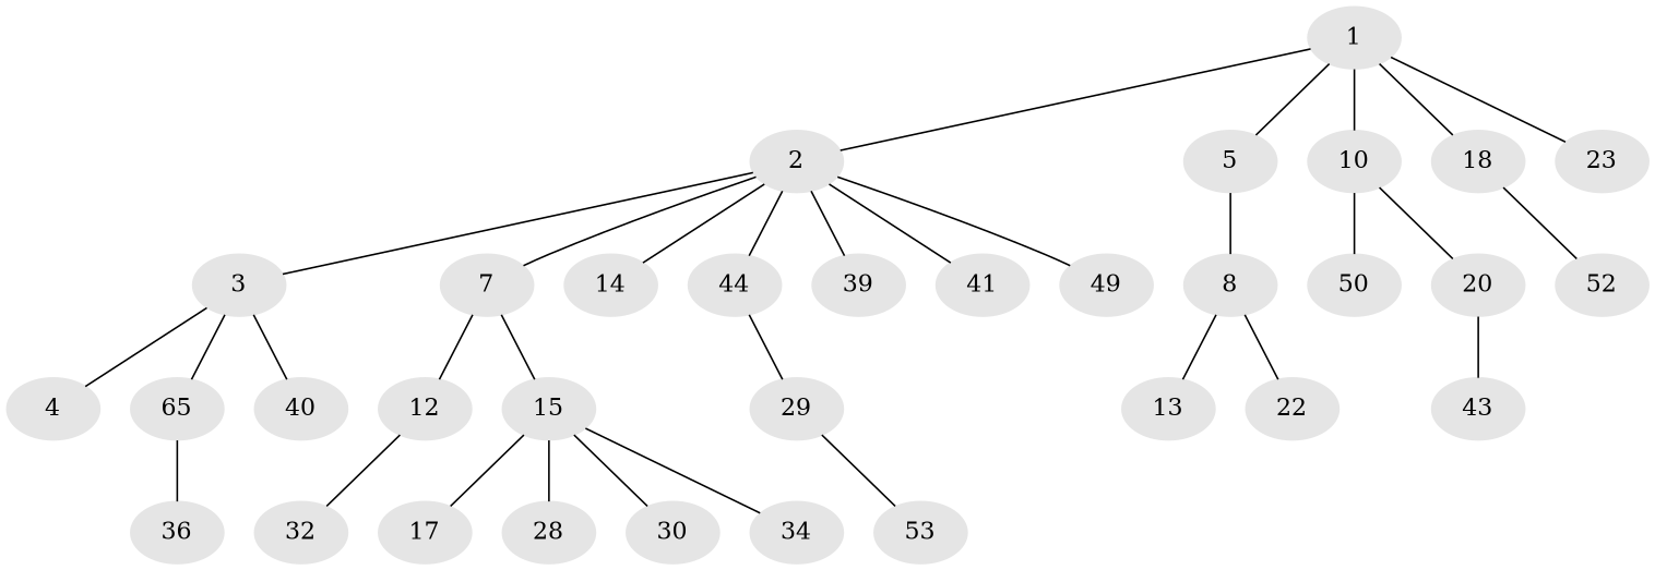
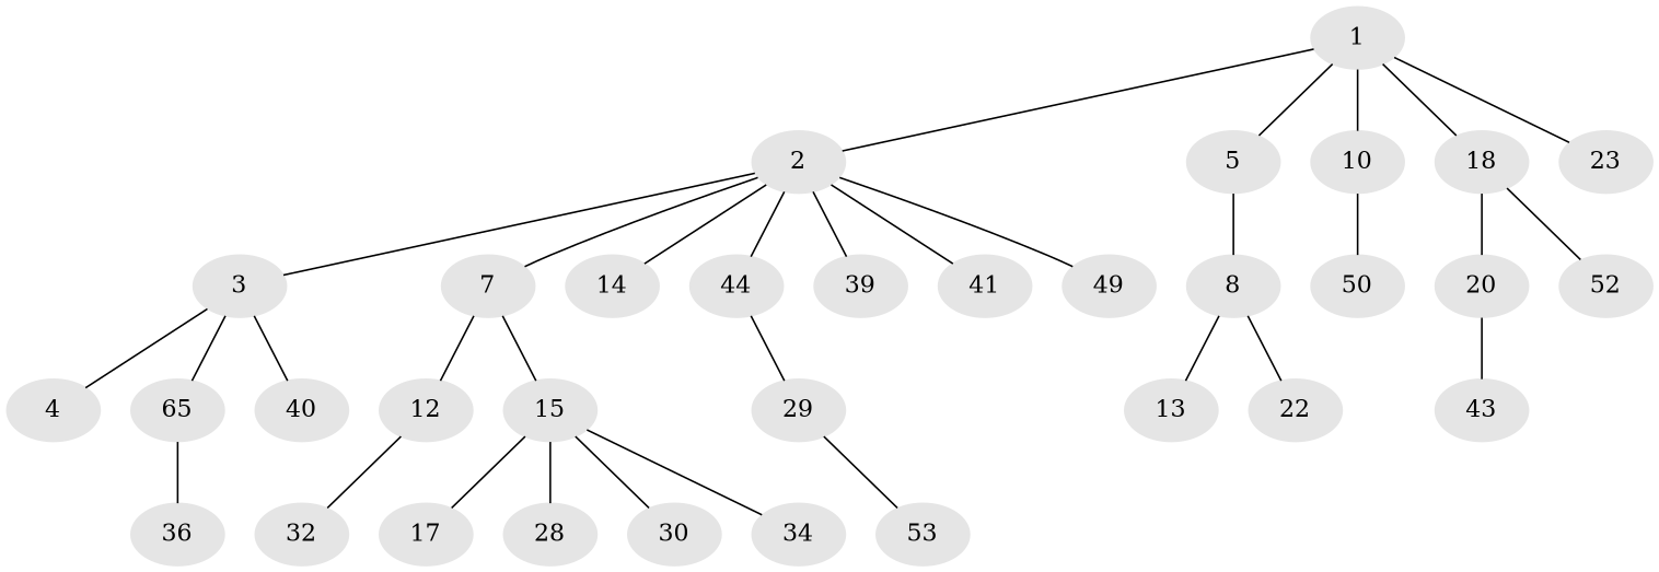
  graph {
    node [color=gray90 style=filled]
    1 [super="+37"]
    2 [super="+27"]
    5 [super="+11"]
    10 [super="+16"]
    18 [super="+21"]
    23
    3 [super="+6"]
    7 [super="+48"]
    14 [super="+42"]
    n10 [label=44 super="+47"]
    39
    41 [super="+45"]
    49
    8 [super="+38"]
    50
    20 [super="+35"]
    52
    4 [super="+9"]
    n19 [label=65 super="+26"]
    40
    12 [super="+31"]
    15 [super="+19"]
    29 [super="+33"]
    36
    13 [super="+51"]
    22
    32
    17
    28
    30 [super="+46"]
    34
    43 [super="+44"]
    53
    1 -- 2
    1 -- 5
    1 -- 10
    1 -- 18
    1 -- 23
    2 -- 3
    2 -- 7
    2 -- 14
    2 -- n10
    2 -- 39
    2 -- 41
    2 -- 49
    5 -- 8
    10 -- 50
-   10 -- 20
+   18 -- 20
    18 -- 52
    3 -- 4
    3 -- n19
    3 -- 40
    7 -- 12
    7 -- 15
    n10 -- 29
    8 -- 13
    8 -- 22
    20 -- 43
    n19 -- 36
    12 -- 32
    15 -- 17
    15 -- 28
    15 -- 30
    15 -- 34
    29 -- 53
  }
